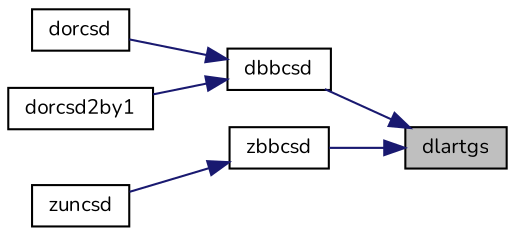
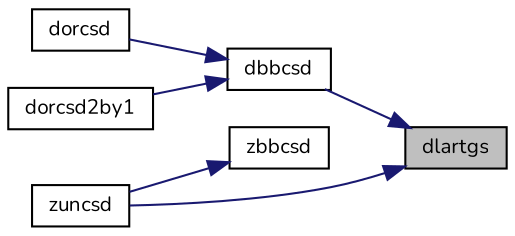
  digraph {
    fontname=Nunito
    rankdir=RL
    node [color=black fillcolor=white fontname=Nunito fontsize=10 shape=record style=filled]
    edge [color=midnightblue dir=back fontname=Nunito fontsize=10 labelfontname=Helvetica labelfontsize=10 style=solid]
    n1 [fillcolor=grey75 fontcolor=black height=0.2 label=dlartgs width=0.4]
    n2 [height=0.2 label=dbbcsd width=0.4]
    n3 [height=0.2 label=zbbcsd width=0.4]
    n4 [height=0.2 label=dorcsd width=0.4]
    n5 [height=0.2 label=dorcsd2by1 width=0.4]
    n6 [height=0.2 label=zuncsd width=0.4]
    n1 -> n2
-   n1 -> n3
+   n1 -> n6
    n2 -> n4
    n2 -> n5
    n3 -> n6
  }
